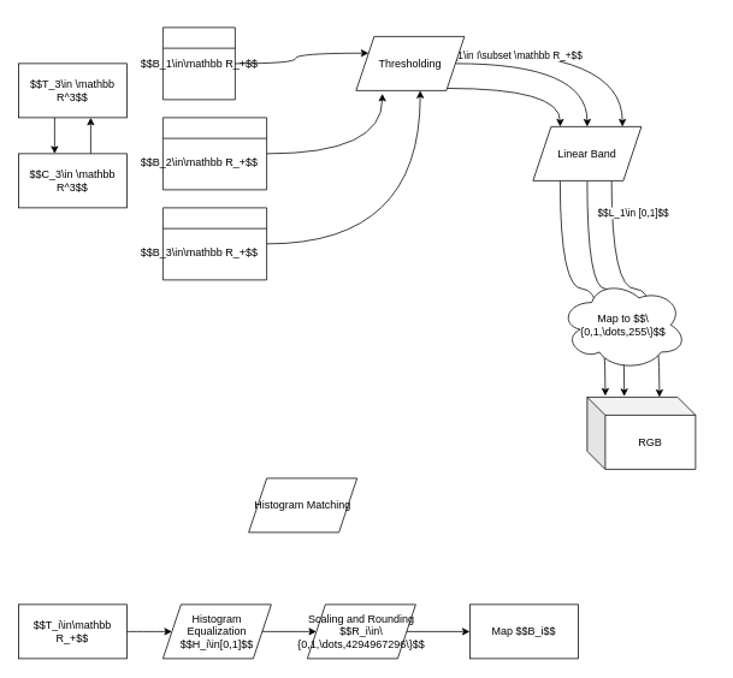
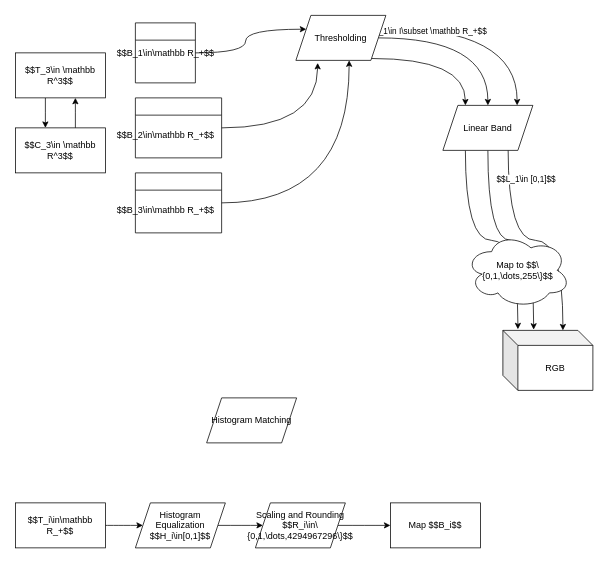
  <mxCell id="0" />
  <mxCell id="1" parent="0" />
  <mxCell id="2" value="" style="edgeStyle=orthogonalEdgeStyle;rounded=0;orthogonalLoop=1;jettySize=auto;html=1;" edge="1" parent="1" source="3" target="5"><mxGeometry relative="1" as="geometry"><Array as="points"><mxPoint x="60" y="150" /><mxPoint x="60" y="150" /></Array></mxGeometry></mxCell>
  <mxCell id="3" value="$$T_3\in \mathbb R^3$$" style="rounded=0;whiteSpace=wrap;html=1;" vertex="1" parent="1"><mxGeometry x="20" y="70" width="120" height="60" as="geometry" /></mxCell>
  <mxCell id="4" value="" style="edgeStyle=orthogonalEdgeStyle;rounded=0;orthogonalLoop=1;jettySize=auto;html=1;" edge="1" parent="1" source="5" target="3"><mxGeometry relative="1" as="geometry"><Array as="points"><mxPoint x="100" y="150" /><mxPoint x="100" y="150" /></Array></mxGeometry></mxCell>
  <mxCell id="5" value="$$C_3\in \mathbb R^3$$" style="rounded=0;whiteSpace=wrap;html=1;" vertex="1" parent="1"><mxGeometry x="20" y="170" width="120" height="60" as="geometry" /></mxCell>
  <mxCell id="6" style="edgeStyle=orthogonalEdgeStyle;rounded=0;orthogonalLoop=1;jettySize=auto;html=1;entryX=0;entryY=0.25;entryDx=0;entryDy=0;curved=1;" edge="1" parent="1" source="7" target="24"><mxGeometry relative="1" as="geometry" /></mxCell>
  <mxCell id="7" value="" style="swimlane;" vertex="1" parent="1"><mxGeometry x="180" y="30" width="80" height="80" as="geometry" /></mxCell>
  <mxCell id="8" style="edgeStyle=orthogonalEdgeStyle;curved=1;rounded=0;orthogonalLoop=1;jettySize=auto;html=1;entryX=0.242;entryY=1.058;entryDx=0;entryDy=0;entryPerimeter=0;" edge="1" parent="1" source="9" target="24"><mxGeometry relative="1" as="geometry" /></mxCell>
  <mxCell id="9" value="" style="swimlane;" vertex="1" parent="1"><mxGeometry x="180" y="130" width="115" height="80" as="geometry" /></mxCell>
  <mxCell id="10" value="$$B_2\in\mathbb R_+$$" style="text;html=1;align=center;verticalAlign=middle;resizable=0;points=[];autosize=1;strokeColor=none;fillColor=none;" vertex="1" parent="9"><mxGeometry x="-35" y="40" width="150" height="20" as="geometry" /></mxCell>
  <mxCell id="11" style="edgeStyle=orthogonalEdgeStyle;curved=1;rounded=0;orthogonalLoop=1;jettySize=auto;html=1;entryX=0.592;entryY=1;entryDx=0;entryDy=0;entryPerimeter=0;" edge="1" parent="1" source="12" target="24"><mxGeometry relative="1" as="geometry" /></mxCell>
  <mxCell id="12" value="" style="swimlane;" vertex="1" parent="1"><mxGeometry x="180" y="230" width="115" height="80" as="geometry" /></mxCell>
  <mxCell id="13" value="$$B_3\in\mathbb R_+$$" style="text;html=1;align=center;verticalAlign=middle;resizable=0;points=[];autosize=1;strokeColor=none;fillColor=none;" vertex="1" parent="12"><mxGeometry x="-35" y="40" width="150" height="20" as="geometry" /></mxCell>
  <mxCell id="14" style="edgeStyle=orthogonalEdgeStyle;curved=1;rounded=0;orthogonalLoop=1;jettySize=auto;html=1;entryX=0.667;entryY=0;entryDx=0;entryDy=0;entryPerimeter=0;exitX=0.725;exitY=0.983;exitDx=0;exitDy=0;exitPerimeter=0;" edge="1" parent="1" source="18" target="25"><mxGeometry relative="1" as="geometry" /></mxCell>
  <mxCell id="15" value="$$L_1\in [0,1]$$" style="edgeLabel;html=1;align=center;verticalAlign=middle;resizable=0;points=[];" vertex="1" connectable="0" parent="14"><mxGeometry x="-0.747" relative="1" as="geometry"><mxPoint x="23" as="offset" /></mxGeometry></mxCell>
  <mxCell id="16" style="edgeStyle=orthogonalEdgeStyle;curved=1;rounded=0;orthogonalLoop=1;jettySize=auto;html=1;entryX=0.342;entryY=-0.012;entryDx=0;entryDy=0;entryPerimeter=0;" edge="1" parent="1" source="18" target="25"><mxGeometry relative="1" as="geometry" /></mxCell>
  <mxCell id="17" style="edgeStyle=orthogonalEdgeStyle;curved=1;rounded=0;orthogonalLoop=1;jettySize=auto;html=1;entryX=0.167;entryY=-0.019;entryDx=0;entryDy=0;entryPerimeter=0;exitX=0.25;exitY=1;exitDx=0;exitDy=0;" edge="1" parent="1" source="18" target="25"><mxGeometry relative="1" as="geometry" /></mxCell>
  <mxCell id="18" value="Linear Band" style="shape=parallelogram;perimeter=parallelogramPerimeter;whiteSpace=wrap;html=1;fixedSize=1;" vertex="1" parent="1"><mxGeometry x="590" y="140" width="120" height="60" as="geometry" /></mxCell>
  <mxCell id="19" value="Histogram Matching" style="shape=parallelogram;perimeter=parallelogramPerimeter;whiteSpace=wrap;html=1;fixedSize=1;" vertex="1" parent="1"><mxGeometry x="275" y="530" width="120" height="60" as="geometry" /></mxCell>
  <mxCell id="20" style="edgeStyle=orthogonalEdgeStyle;curved=1;rounded=0;orthogonalLoop=1;jettySize=auto;html=1;entryX=0.825;entryY=0;entryDx=0;entryDy=0;exitX=1;exitY=0.25;exitDx=0;exitDy=0;entryPerimeter=0;" edge="1" parent="1" source="24" target="18"><mxGeometry relative="1" as="geometry"><mxPoint x="630" y="210" as="targetPoint" /></mxGeometry></mxCell>
  <mxCell id="21" value="$$T_1\in I\subset \mathbb R_+$$" style="edgeLabel;html=1;align=center;verticalAlign=middle;resizable=0;points=[];" vertex="1" connectable="0" parent="20"><mxGeometry x="-0.593" y="-19" relative="1" as="geometry"><mxPoint y="-15" as="offset" /></mxGeometry></mxCell>
  <mxCell id="22" style="edgeStyle=orthogonalEdgeStyle;curved=1;rounded=0;orthogonalLoop=1;jettySize=auto;html=1;" edge="1" parent="1" source="24" target="18"><mxGeometry relative="1" as="geometry"><mxPoint x="600" y="50" as="targetPoint" /></mxGeometry></mxCell>
  <mxCell id="23" style="edgeStyle=orthogonalEdgeStyle;curved=1;rounded=0;orthogonalLoop=1;jettySize=auto;html=1;entryX=0.25;entryY=0;entryDx=0;entryDy=0;exitX=0.842;exitY=0.958;exitDx=0;exitDy=0;exitPerimeter=0;" edge="1" parent="1" source="24" target="18"><mxGeometry relative="1" as="geometry" /></mxCell>
- <mxCell id="24" value="Thresholding" style="shape=parallelogram;perimeter=parallelogramPerimeter;whiteSpace=wrap;html=1;fixedSize=1;" vertex="1" parent="1"><mxGeometry x="394" y="40" width="120" height="60" as="geometry" /></mxCell>
- <mxCell id="25" value="RGB" style="shape=cube;whiteSpace=wrap;html=1;boundedLbl=1;backgroundOutline=1;darkOpacity=0.05;darkOpacity2=0.1;" vertex="1" parent="1"><mxGeometry x="650" y="440" width="120" height="80" as="geometry" /></mxCell>
+ <mxCell id="24" value="Thresholding" style="shape=parallelogram;perimeter=parallelogramPerimeter;whiteSpace=wrap;html=1;fixedSize=1;" vertex="1" parent="1"><mxGeometry x="394" y="20" width="120" height="60" as="geometry" /></mxCell>
+ <mxCell id="25" value="RGB" style="shape=cube;whiteSpace=wrap;html=1;boundedLbl=1;backgroundOutline=1;darkOpacity=0.05;darkOpacity2=0.1;" vertex="1" parent="1"><mxGeometry x="670" y="440" width="120" height="80" as="geometry" /></mxCell>
  <mxCell id="26" value="$$B_1\in\mathbb R_+$$" style="text;html=1;align=center;verticalAlign=middle;resizable=0;points=[];autosize=1;strokeColor=none;fillColor=none;" vertex="1" parent="1"><mxGeometry x="145" y="60" width="150" height="20" as="geometry" /></mxCell>
  <mxCell id="27" value="Map to $$\{0,1,\dots,255\}$$" style="ellipse;shape=cloud;whiteSpace=wrap;html=1;fillColor=default;" vertex="1" parent="1"><mxGeometry x="620" y="310" width="140" height="100" as="geometry" /></mxCell>
  <mxCell id="28" style="edgeStyle=orthogonalEdgeStyle;curved=1;rounded=0;orthogonalLoop=1;jettySize=auto;html=1;exitX=1;exitY=0.5;exitDx=0;exitDy=0;entryX=0;entryY=0.5;entryDx=0;entryDy=0;" edge="1" parent="1" source="29" target="31"><mxGeometry relative="1" as="geometry" /></mxCell>
  <mxCell id="29" value="$$T_i\in\mathbb R_+$$" style="rounded=0;whiteSpace=wrap;html=1;fillColor=default;" vertex="1" parent="1"><mxGeometry x="20" y="670" width="120" height="60" as="geometry" /></mxCell>
  <mxCell id="30" style="edgeStyle=orthogonalEdgeStyle;curved=1;rounded=0;orthogonalLoop=1;jettySize=auto;html=1;" edge="1" parent="1" source="31"><mxGeometry relative="1" as="geometry"><mxPoint x="350" y="700" as="targetPoint" /></mxGeometry></mxCell>
  <mxCell id="31" value="Histogram Equalization $$H_i\in[0,1]$$" style="shape=parallelogram;perimeter=parallelogramPerimeter;whiteSpace=wrap;html=1;fixedSize=1;fillColor=default;" vertex="1" parent="1"><mxGeometry x="180" y="670" width="120" height="60" as="geometry" /></mxCell>
  <mxCell id="32" style="edgeStyle=orthogonalEdgeStyle;curved=1;rounded=0;orthogonalLoop=1;jettySize=auto;html=1;" edge="1" parent="1" source="33"><mxGeometry relative="1" as="geometry"><mxPoint x="520" y="700" as="targetPoint" /></mxGeometry></mxCell>
  <mxCell id="33" value="Scaling and Rounding $$R_i\in\{0,1,\dots,4294967296\}$$" style="shape=parallelogram;perimeter=parallelogramPerimeter;whiteSpace=wrap;html=1;fixedSize=1;fillColor=default;" vertex="1" parent="1"><mxGeometry x="340" y="670" width="120" height="60" as="geometry" /></mxCell>
  <mxCell id="34" value="Map $$B_i$$" style="rounded=0;whiteSpace=wrap;html=1;fillColor=default;" vertex="1" parent="1"><mxGeometry x="520" y="670" width="120" height="60" as="geometry" /></mxCell>
